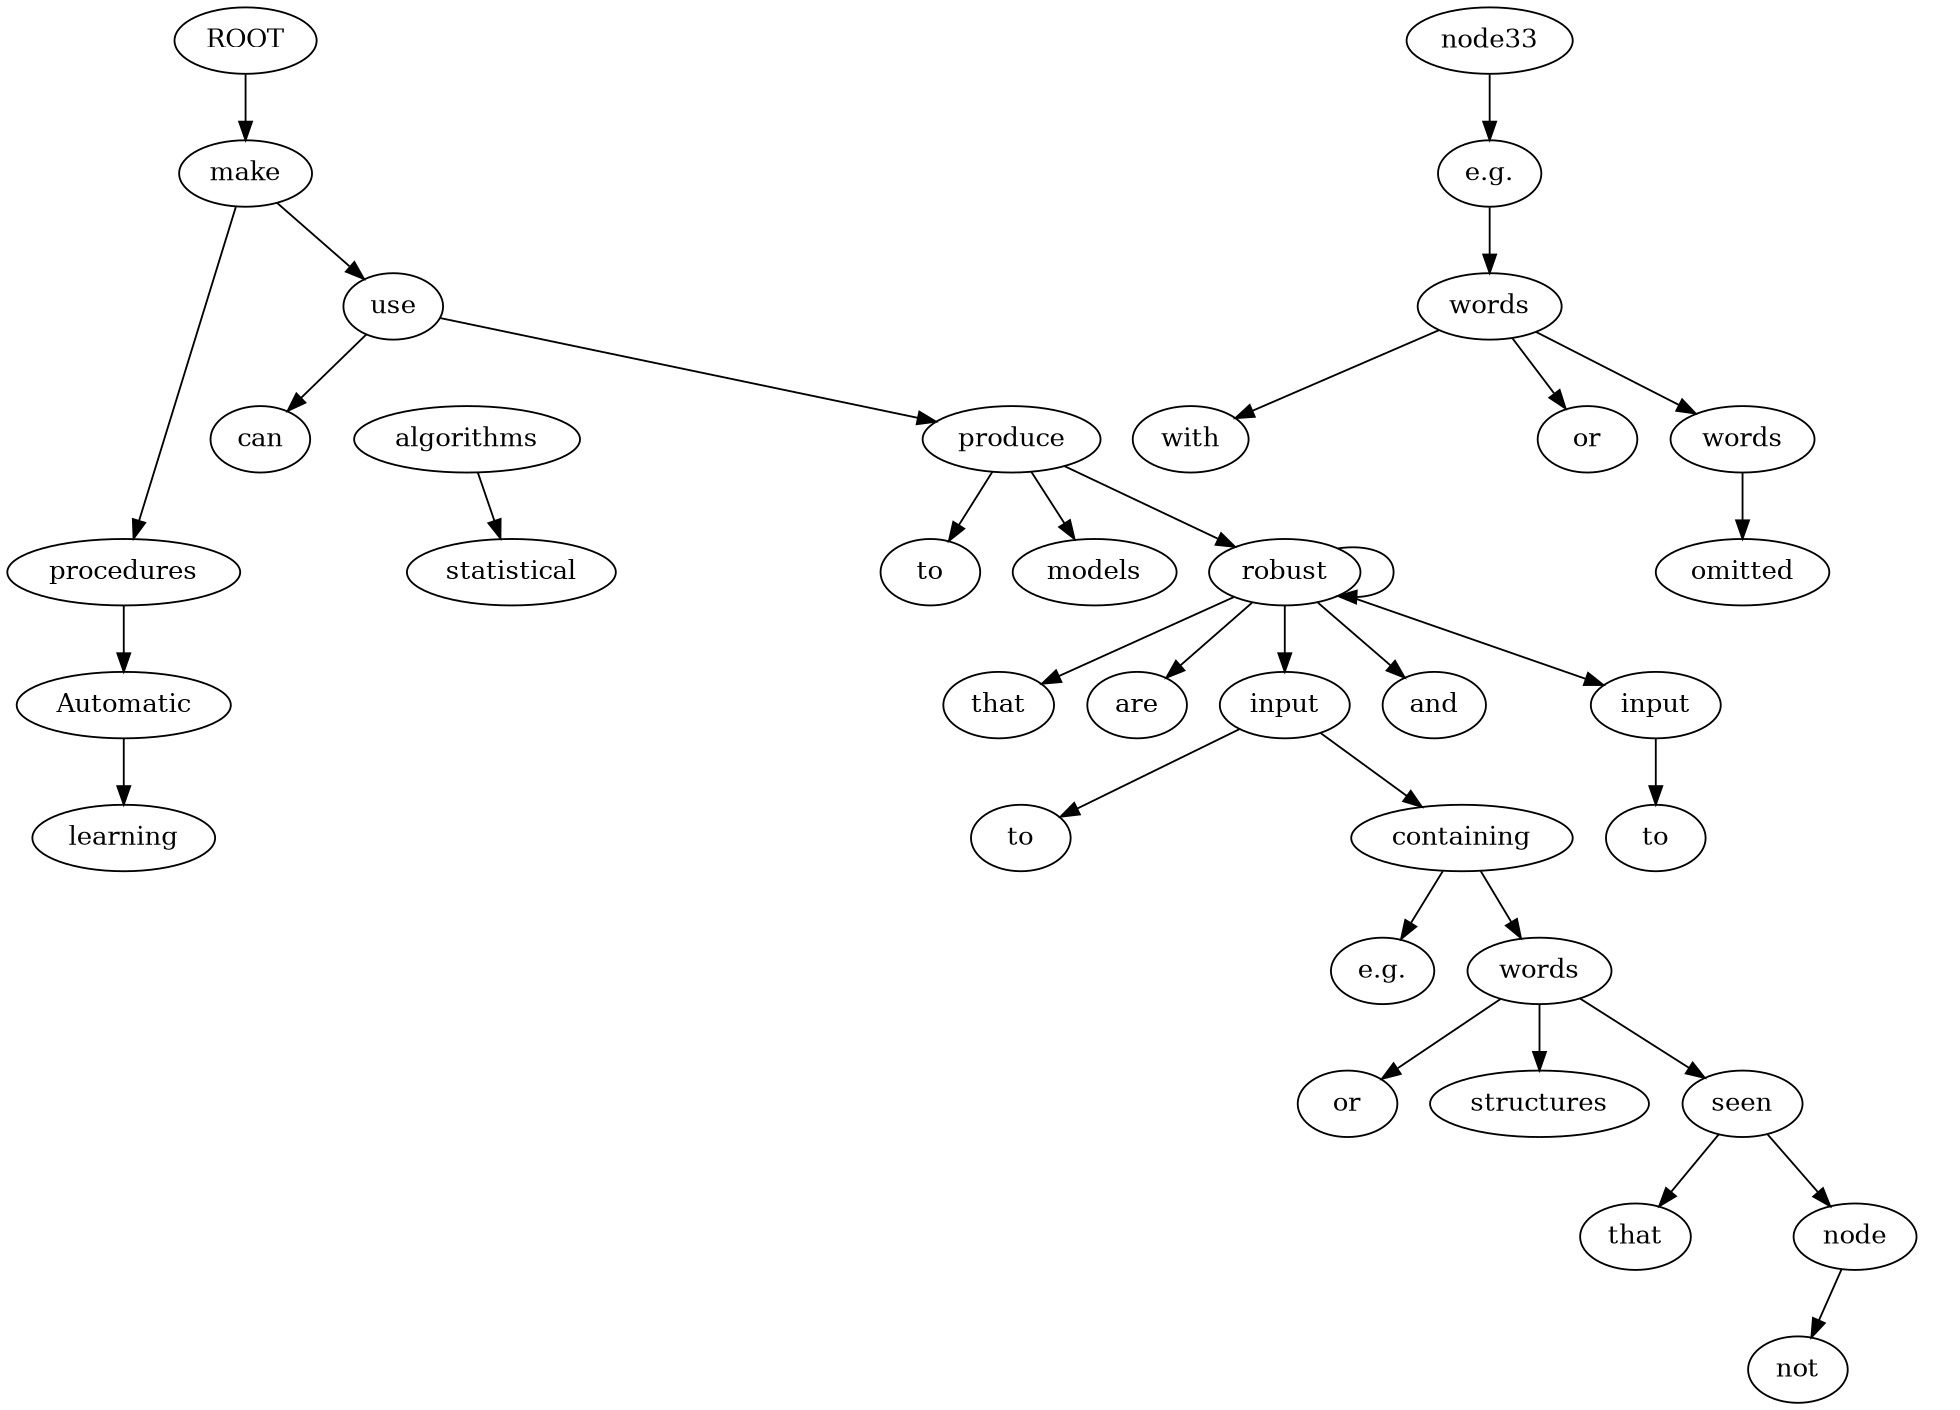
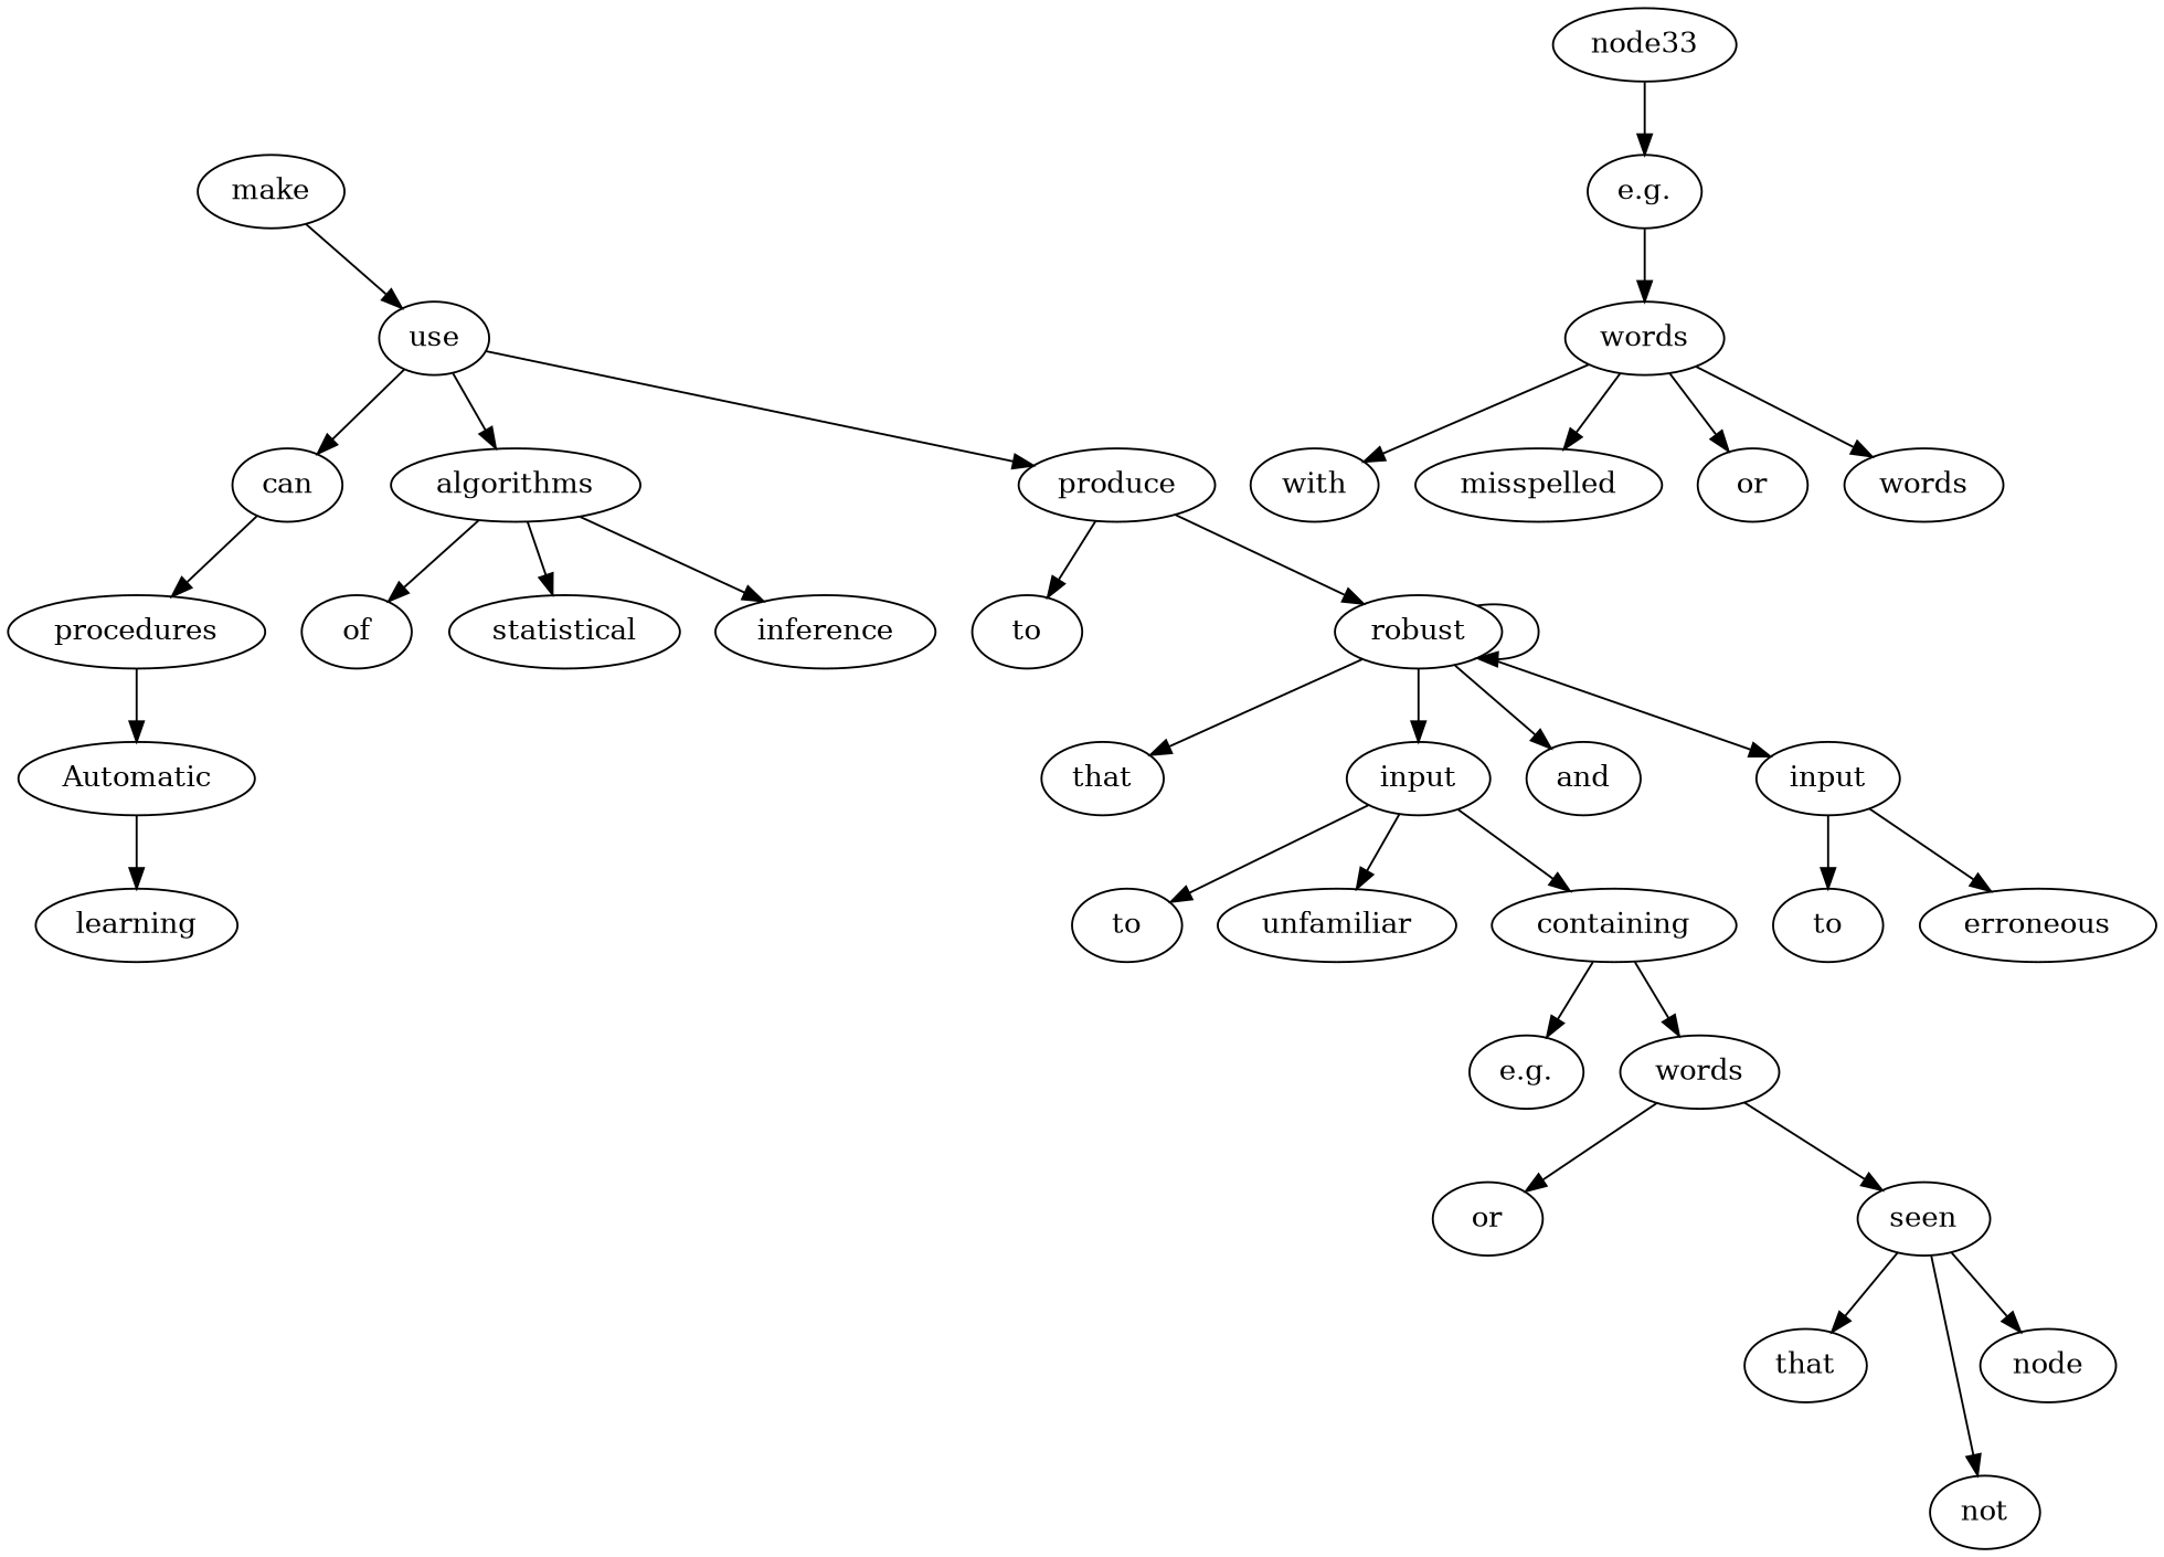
  digraph {
-   n1 [label=ROOT]
    n2 [label=make]
    n3 [label=procedures]
    n4 [label=use]
    n5 [label=Automatic]
    n6 [label=learning]
    n7 [label=can]
    n8 [label=algorithms]
    n9 [label=produce]
+   n10 [label=of]
    n11 [label=statistical]
+   n12 [label=inference]
    n13 [label=to]
-   n14 [label=models]
    n15 [label=robust]
    n16 [label=that]
-   n17 [label=are]
    n18 [label=input]
    n19 [label=and]
    n20 [label=input]
    n21 [label=to]
+   n22 [label=unfamiliar]
    n23 [label=containing]
    n24 [label=to]
+   n25 [label=erroneous]
    n26 [label="e.g."]
    n27 [label=words]
    n28 [label=or]
-   n29 [label=structures]
    n30 [label=seen]
    n31 [label=that]
    n32 [label=not]
    n33 [label="node"]
    n34 [label="e.g."]
    n35 [label=words]
    n36 [label=with]
+   n37 [label=misspelled]
    n38 [label=or]
    n39 [label=words]
-   n40 [label=omitted]
    n41 [label=node33]
-   n1 -> n2
-   n2 -> n3
+   n7 -> n3
    n2 -> n4
    n3 -> n5
    n4 -> n7
+   n4 -> n8
    n4 -> n9
    n5 -> n6
+   n8 -> n10
    n8 -> n11
+   n8 -> n12
    n9 -> n13
-   n9 -> n14
    n9 -> n15
    n15 -> n15
    n15 -> n16
-   n15 -> n17
    n15 -> n18
    n15 -> n19
    n15 -> n20
    n18 -> n21
+   n18 -> n22
    n18 -> n23
    n20 -> n24
+   n20 -> n25
    n23 -> n26
    n23 -> n27
    n27 -> n28
-   n27 -> n29
    n27 -> n30
    n30 -> n31
-   n33 -> n32
+   n30 -> n32
    n30 -> n33
    n34 -> n35
    n35 -> n36
+   n35 -> n37
    n35 -> n38
    n35 -> n39
-   n39 -> n40
    n41 -> n34
  }
